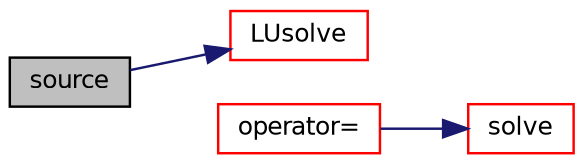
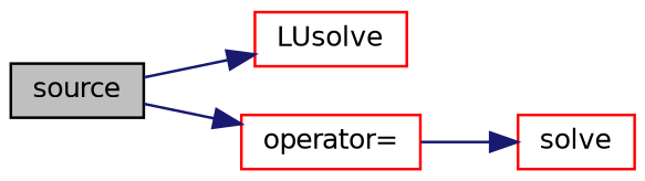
  digraph {
    rankdir=LR
    node [color=red fontname=Helvetica fontsize=10 shape=record]
    edge [color=midnightblue fontname=Helvetica fontsize=10 labelfontname=Helvetica labelfontsize=10 style=solid]
    n1 [color=black fillcolor=grey75 fontcolor=black height=0.2 label=source style=filled width=0.4]
    n2 [height=0.2 label=LUsolve width=0.4]
    n3 [height=0.2 label="operator=" width=0.4]
    n4 [height=0.2 label=solve width=0.4]
    n1 -> n2
+   n1 -> n3
    n3 -> n4
  }
